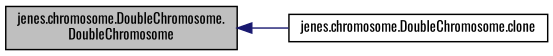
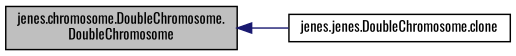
  digraph {
    rankdir=LR
    fontname=Oswald
    node [color=black fontname=Oswald fontsize=10 shape=record style=filled]
    n1 [fillcolor=grey75 fontcolor=black height=0.2 label="jenes.chromosome.DoubleChromosome.\lDoubleChromosome" width=0.4]
-   n2 [fillcolor=white height=0.2 label="jenes.chromosome.DoubleChromosome.clone" width=0.4]
+   n2 [fillcolor=white height=0.2 label="jenes.jenes.DoubleChromosome.clone" width=0.4]
    n1 -> n2 [color=midnightblue dir=back fontname=Oswald fontsize=10 labelfontname=Helvetica labelfontsize=10 style=solid]
  }
